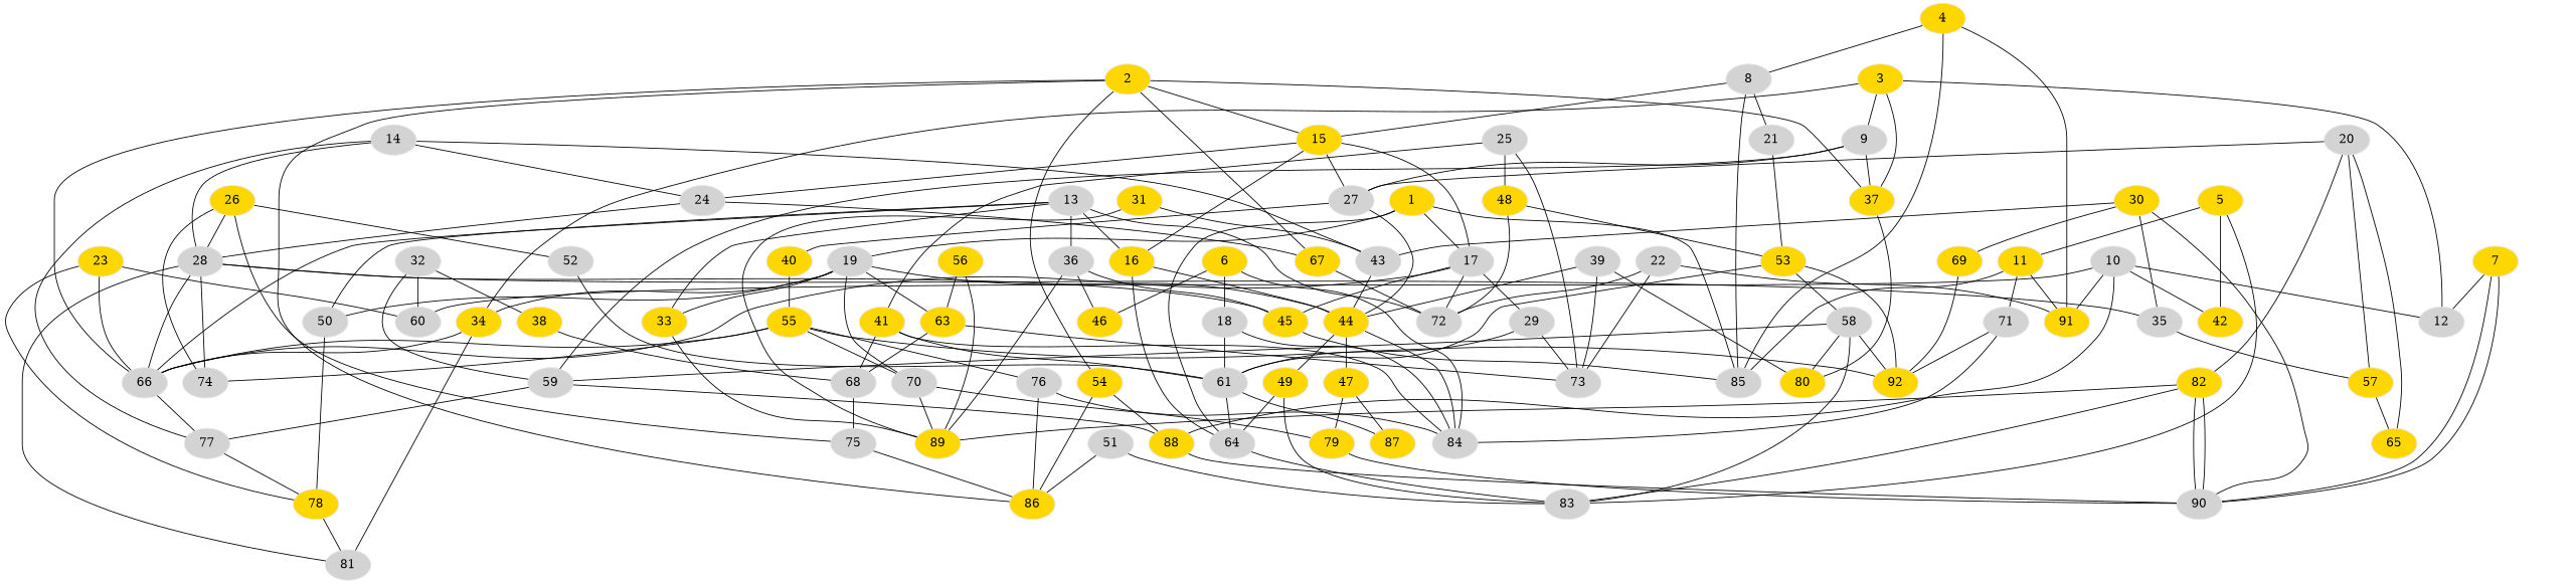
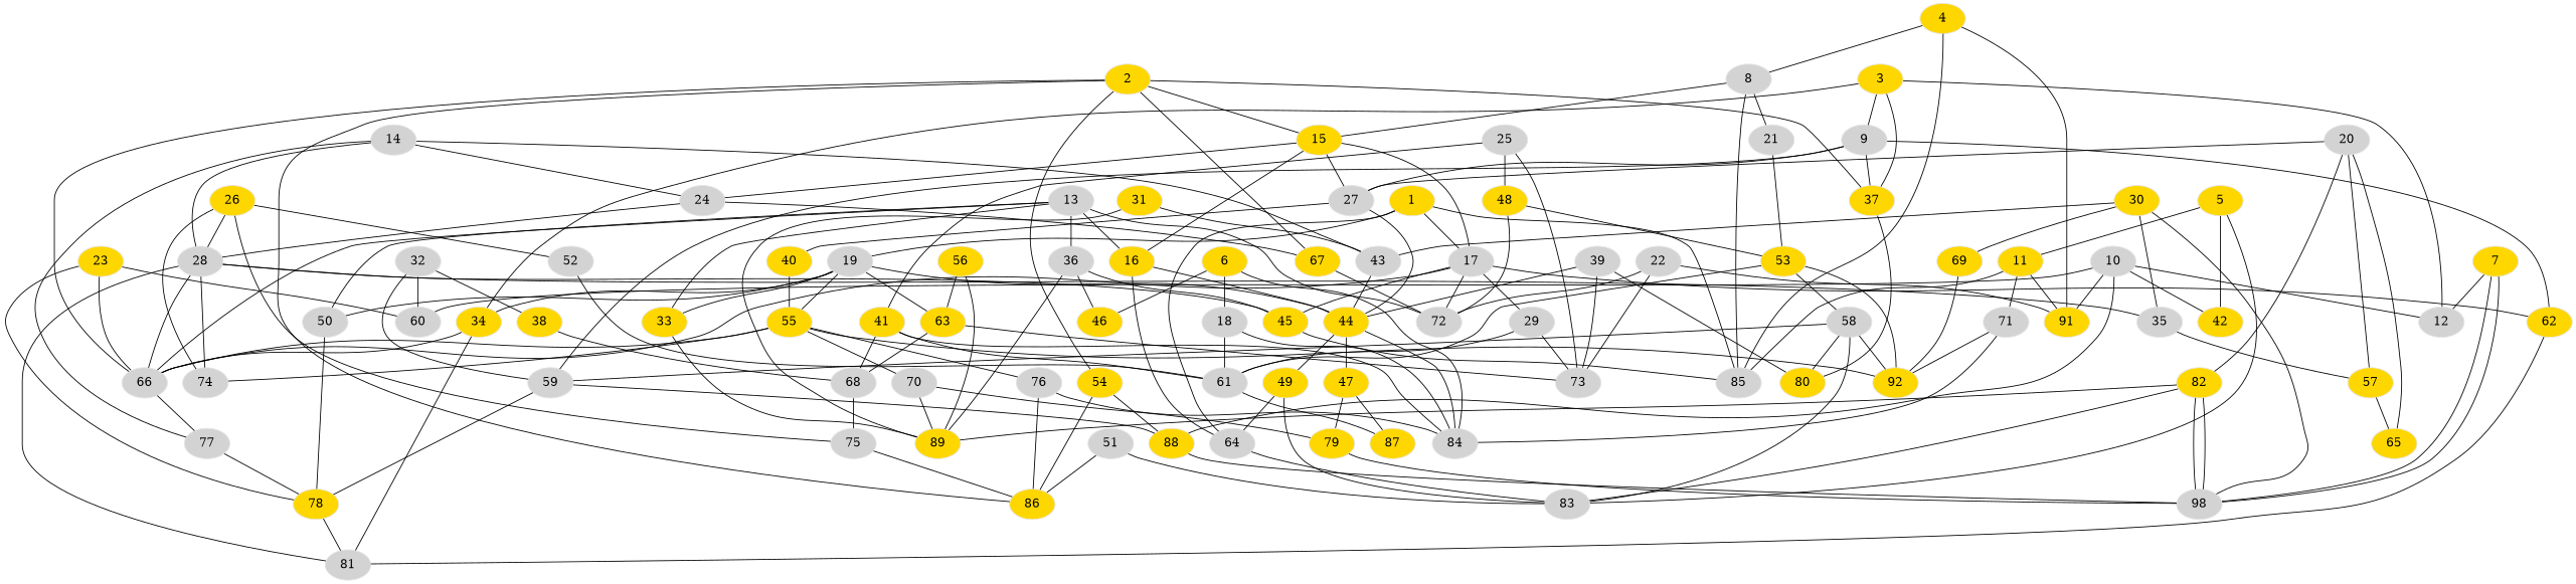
  graph {
    node [color=gray90 fillcolor=gold style=filled]
    17 [fillcolor=lightgrey]
    1
    19 [fillcolor=lightgrey]
    64 [fillcolor=lightgrey]
    85 [fillcolor=lightgrey]
    66 [fillcolor=lightgrey]
+   62
    72 [fillcolor=lightgrey]
    29 [fillcolor=lightgrey]
    45
    34
    33
    50 [fillcolor=lightgrey]
    44
    55
    63
    83 [fillcolor=lightgrey]
    2
    15
    37
    54
    67
    86
    27 [fillcolor=lightgrey]
    16
    24 [fillcolor=lightgrey]
    80
    88
    77 [fillcolor=lightgrey]
    3
    9 [fillcolor=lightgrey]
    12 [fillcolor=lightgrey]
    59 [fillcolor=lightgrey]
    81 [fillcolor=lightgrey]
    4
    8 [fillcolor=lightgrey]
    91
    21 [fillcolor=lightgrey]
    5
    11
    42
    71 [fillcolor=lightgrey]
    18 [fillcolor=lightgrey]
    6
    46
    84 [fillcolor=lightgrey]
    61 [fillcolor=lightgrey]
    7
-   90 [fillcolor=lightgrey]
+   90 [fillcolor=lightgrey label=98]
    53
    40
    10 [fillcolor=lightgrey]
    60 [fillcolor=lightgrey]
    92
    13 [fillcolor=lightgrey]
    36 [fillcolor=lightgrey]
    89
    78
    14 [fillcolor=lightgrey]
    28 [fillcolor=lightgrey]
    43 [fillcolor=lightgrey]
    74 [fillcolor=lightgrey]
    35 [fillcolor=lightgrey]
    47
    49
    73 [fillcolor=lightgrey]
    87
    70 [fillcolor=lightgrey]
    76 [fillcolor=lightgrey]
    68 [fillcolor=lightgrey]
    20 [fillcolor=lightgrey]
    57
    65
    82
    58 [fillcolor=lightgrey]
    22 [fillcolor=lightgrey]
    23
    25 [fillcolor=lightgrey]
    41
    48
    26
    52 [fillcolor=lightgrey]
    75 [fillcolor=lightgrey]
    30
    69
    31
    32 [fillcolor=lightgrey]
    38
    39 [fillcolor=lightgrey]
    79
    51 [fillcolor=lightgrey]
    56
    17 -- 66
+   17 -- 62
    17 -- 72
    17 -- 29
    17 -- 45
    1 -- 17
    1 -- 19
    1 -- 64
    1 -- 85
    19 -- 34
    19 -- 33
    19 -- 50
    19 -- 44
-   19 -- 70
+   19 -- 55
    19 -- 63
    64 -- 83
    66 -- 77
+   62 -- 81
    29 -- 61
    29 -- 73
    45 -- 85
    34 -- 66
    34 -- 81
    33 -- 89
    50 -- 78
    44 -- 84
    44 -- 47
    44 -- 49
    55 -- 66
    55 -- 92
    55 -- 74
    55 -- 70
    55 -- 76
    63 -- 73
    63 -- 68
    2 -- 66
    2 -- 15
    2 -- 37
    2 -- 54
    2 -- 67
    2 -- 86
    15 -- 17
    15 -- 27
    15 -- 16
    15 -- 24
    37 -- 80
    54 -- 86
    54 -- 88
    67 -- 72
    27 -- 44
    27 -- 40
    16 -- 64
    16 -- 44
    24 -- 67
    24 -- 28
    88 -- 90
    77 -- 78
    3 -- 34
    3 -- 37
    3 -- 9
    3 -- 12
+   9 -- 62
    9 -- 37
    9 -- 27
    9 -- 59
    59 -- 88
-   59 -- 77
+   59 -- 78
    4 -- 85
    4 -- 8
    4 -- 91
    8 -- 85
    8 -- 15
    8 -- 21
    21 -- 53
    5 -- 83
    5 -- 11
    5 -- 42
    11 -- 85
    11 -- 91
    11 -- 71
    71 -- 84
    71 -- 92
    18 -- 84
    18 -- 61
    6 -- 18
    6 -- 46
    6 -- 84
-   61 -- 64
    61 -- 87
    7 -- 12
    7 -- 90
    7 -- 90
    53 -- 61
    53 -- 92
    53 -- 58
    40 -- 55
    10 -- 88
    10 -- 12
    10 -- 91
    10 -- 42
    10 -- 60
    13 -- 66
    13 -- 72
    13 -- 33
    13 -- 50
    13 -- 16
    13 -- 36
    36 -- 45
    36 -- 46
    36 -- 89
    78 -- 81
    14 -- 24
    14 -- 77
    14 -- 28
    14 -- 43
    28 -- 66
    28 -- 45
    28 -- 81
    28 -- 74
    28 -- 35
    43 -- 44
    35 -- 57
    47 -- 87
    47 -- 79
    49 -- 64
    49 -- 83
    70 -- 89
    70 -- 79
    76 -- 86
    76 -- 84
    68 -- 75
    20 -- 27
    20 -- 57
    20 -- 65
    20 -- 82
    57 -- 65
    82 -- 83
    82 -- 90
    82 -- 90
    82 -- 89
    58 -- 83
    58 -- 80
    58 -- 59
    58 -- 92
    22 -- 72
    22 -- 91
    22 -- 73
    23 -- 66
    23 -- 60
    23 -- 78
    25 -- 73
    25 -- 41
    25 -- 48
    41 -- 84
    41 -- 61
    41 -- 68
    48 -- 72
    48 -- 53
    26 -- 28
    26 -- 74
    26 -- 52
    26 -- 75
    52 -- 61
    75 -- 86
    30 -- 90
    30 -- 43
    30 -- 35
    30 -- 69
    69 -- 92
    31 -- 89
    31 -- 43
    32 -- 59
    32 -- 60
    32 -- 38
    38 -- 68
    39 -- 44
    39 -- 80
    39 -- 73
    79 -- 90
    51 -- 83
    51 -- 86
    56 -- 63
    56 -- 89
  }
